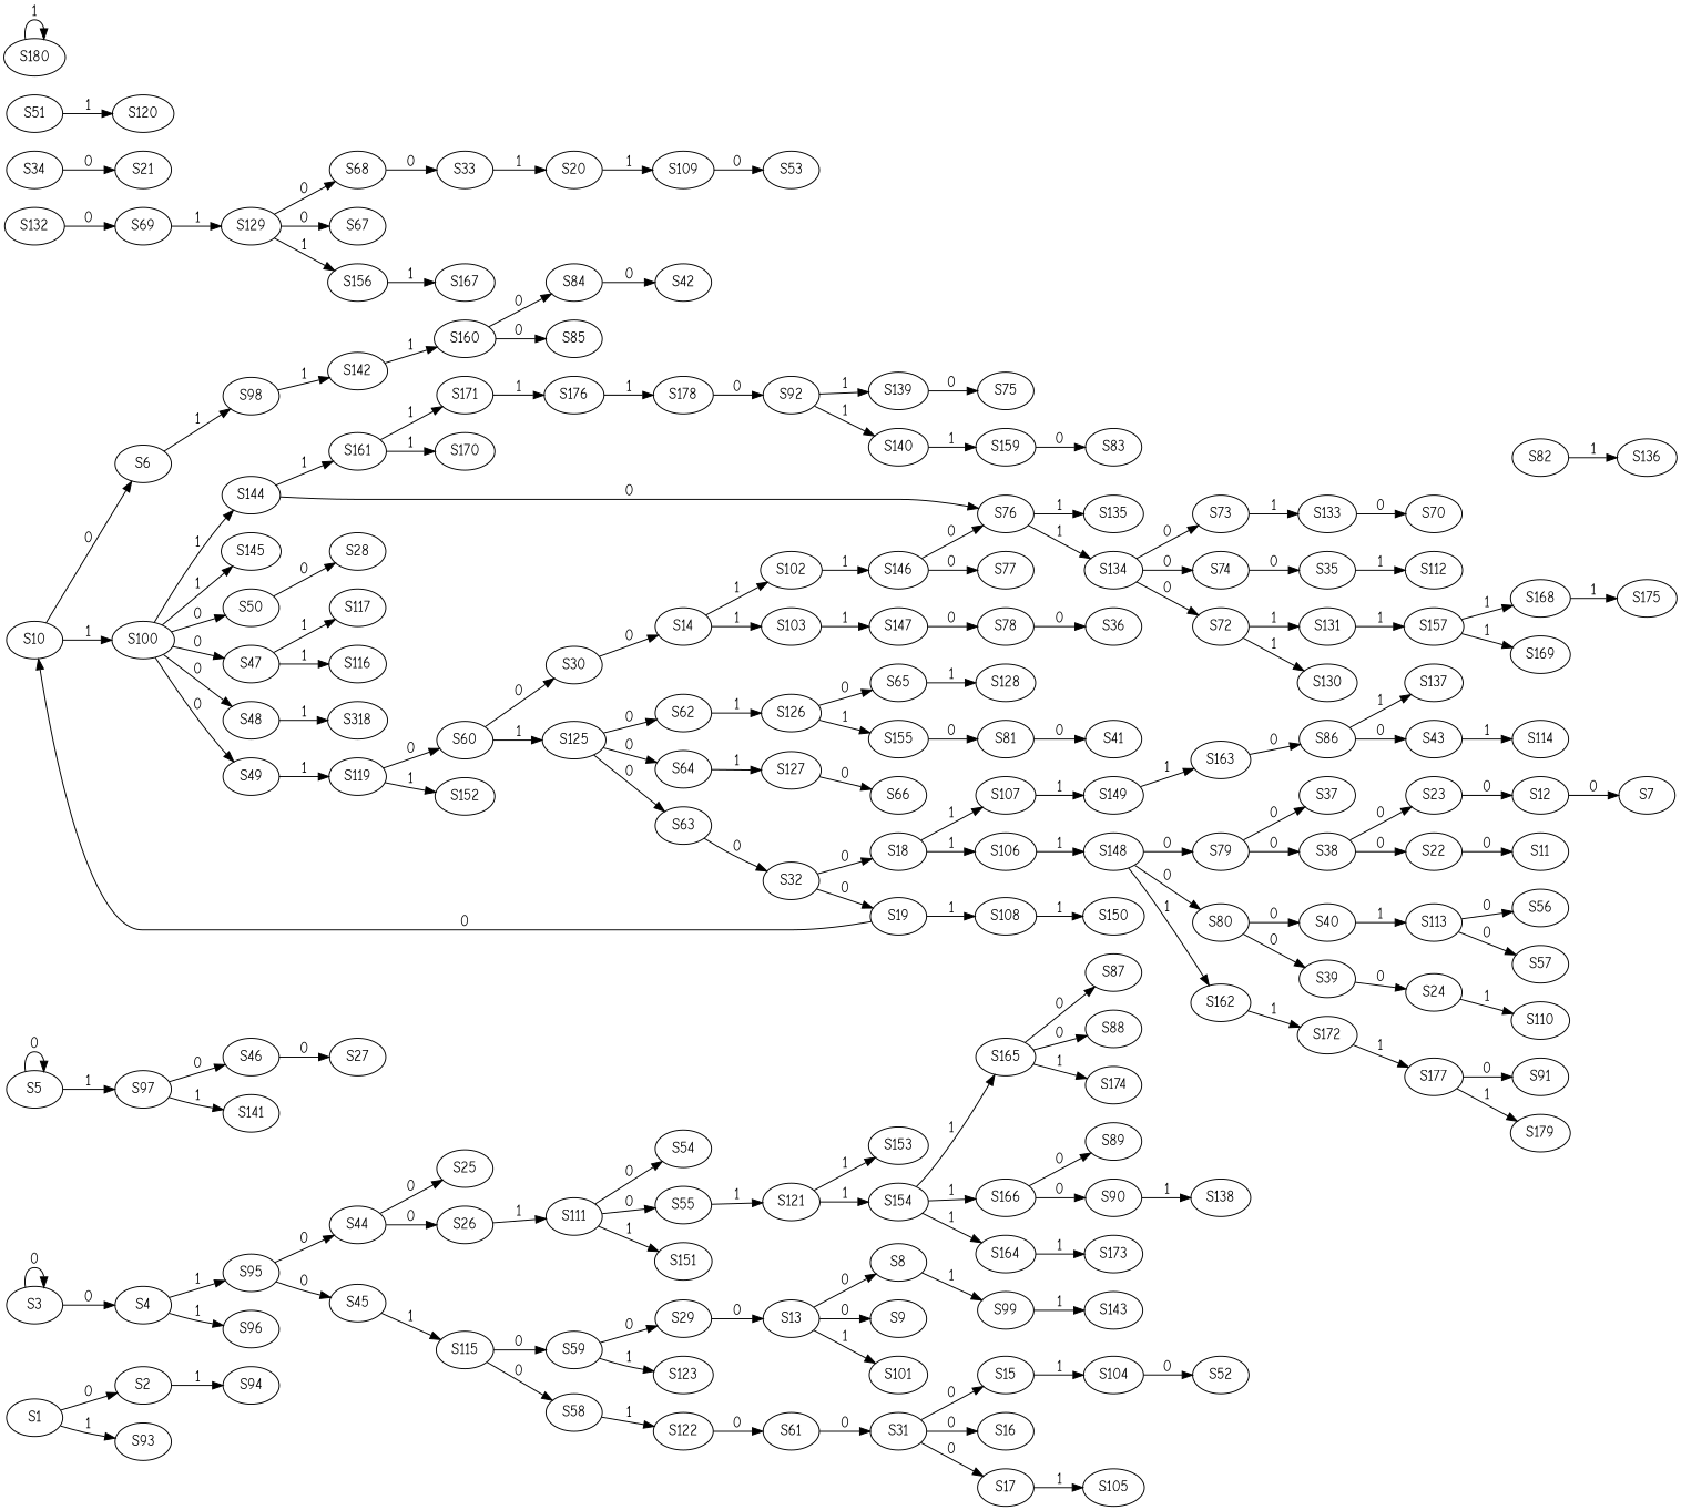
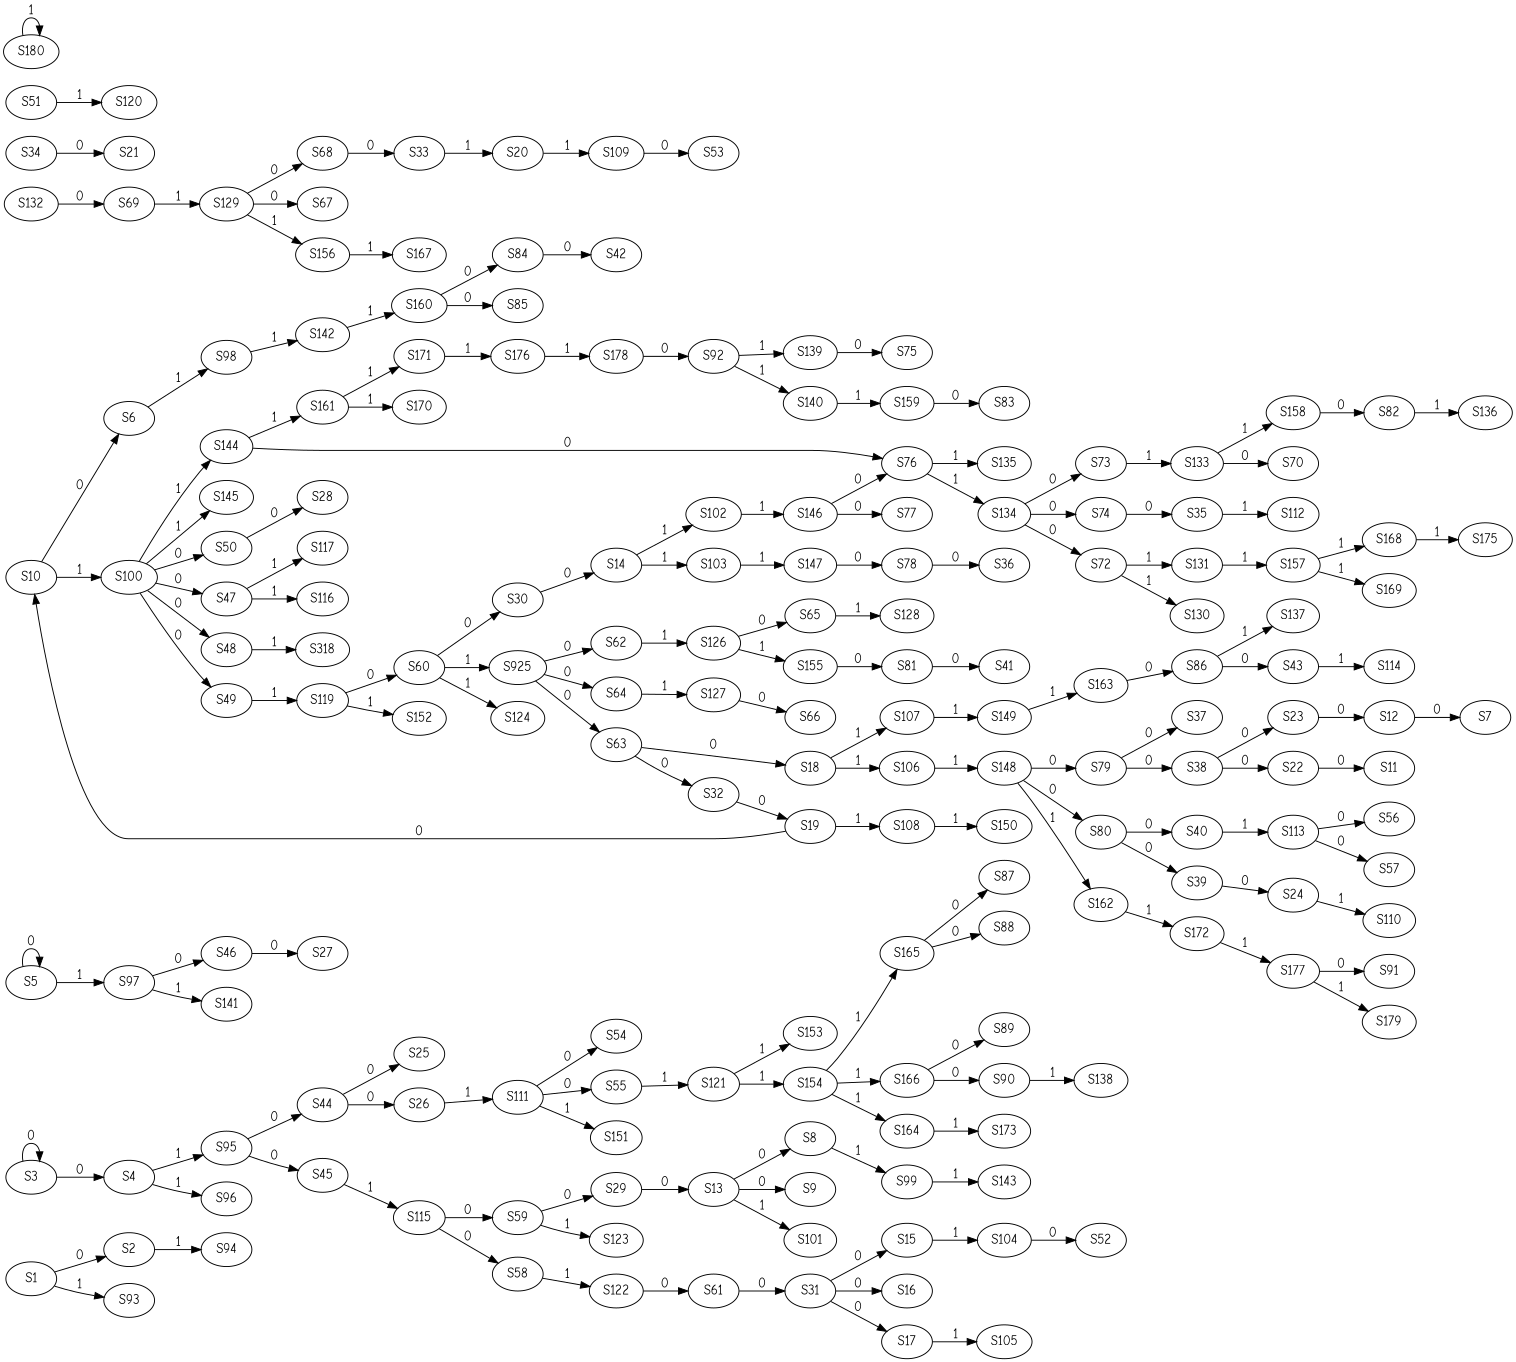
  strict digraph {
    fontname="Comic Neue"
    rankdir=LR
    node [fontname="Comic Neue"]
    edge [fontname="Comic Neue"]
    S1
    S2
    S93
    S94
    S3
    S4
    S95
    S96
    S44
    S45
    S5
    S97
    S46
    S141
    S10
    S6
    S100
    S98
    S50
    S47
    S48
    S49
    S144
    S145
    S142
    S12
    S7
    S13
    S8
    S9
    S101
    S99
    S143
    S19
    S108
    S150
    S22
    S11
    S23
    S29
    S30
    S14
    S103
    S102
    S147
    S146
    S31
    S15
    S16
    S17
    S104
    S105
    S52
    S32
    S18
    S106
    S107
    S148
    S149
    S33
    S20
    S109
    S53
    S34
    S21
    S38
    S39
    S24
    S110
    S25
    S26
    S111
    S54
    S55
    S151
    S27
    S28
    S59
    S123
    S60
-   S125
+   S125 [label=S925]
+   S124
    S63
    S62
    S64
    S61
    S68
    S74
    S35
    S112
    S78
    S36
    S79
    S37
    S80
    S40
    S113
    S56
    S57
    S81
    S41
    S84
    S42
    S86
    S43
    S137
    S114
    S115
    S58
    S116
    S117
    n112 [label=S318]
    S119
    S76
    S161
    S152
    S51
    S120
    S121
    S153
    S154
    S122
    S126
    S127
    S65
    S155
    S66
    S128
    S129
    S67
    S156
    S167
    S132
    S69
    S133
    S70
+   S158
    S82
    S134
    S72
    S73
    S130
    S131
    S157
    S139
    S75
    S135
    S170
    S171
    S77
    S162
    S172
    S136
    S159
    S83
    S160
    S85
    S163
    S165
    S87
    S88
-   S174
    S166
    S89
    S90
    S138
    S177
    S91
    S179
    S178
    S92
    S140
    S164
    S168
    S169
    S173
    S175
    S176
    S180
    S1 -> S2 [label=0]
    S1 -> S93 [label=1]
    S2 -> S94 [label=1]
    S3 -> S3 [label=0]
    S3 -> S4 [label=0]
    S4 -> S95 [label=1]
    S4 -> S96 [label=1]
    S95 -> S44 [label=0]
    S95 -> S45 [label=0]
    S44 -> S25 [label=0]
    S44 -> S26 [label=0]
    S45 -> S115 [label=1]
    S5 -> S5 [label=0]
    S5 -> S97 [label=1]
    S97 -> S46 [label=0]
    S97 -> S141 [label=1]
    S46 -> S27 [label=0]
    S10 -> S6 [label=0]
    S10 -> S100 [label=1]
    S6 -> S98 [label=1]
    S100 -> S50 [label=0]
    S100 -> S47 [label=0]
    S100 -> S48 [label=0]
    S100 -> S49 [label=0]
    S100 -> S144 [label=1]
    S100 -> S145 [label=1]
    S98 -> S142 [label=1]
    S50 -> S28 [label=0]
    S47 -> S116 [label=1]
    S47 -> S117 [label=1]
    S48 -> n112 [label=1]
    S49 -> S119 [label=1]
    S144 -> S76 [label=0]
    S144 -> S161 [label=1]
    S142 -> S160 [label=1]
    S12 -> S7 [label=0]
    S13 -> S8 [label=0]
    S13 -> S9 [label=0]
    S13 -> S101 [label=1]
    S8 -> S99 [label=1]
    S99 -> S143 [label=1]
    S19 -> S10 [label=0]
    S19 -> S108 [label=1]
    S108 -> S150 [label=1]
    S22 -> S11 [label=0]
    S23 -> S12 [label=0]
    S29 -> S13 [label=0]
    S30 -> S14 [label=0]
    S14 -> S103 [label=1]
    S14 -> S102 [label=1]
    S103 -> S147 [label=1]
    S102 -> S146 [label=1]
    S147 -> S78 [label=0]
    S146 -> S76 [label=0]
    S146 -> S77 [label=0]
    S31 -> S15 [label=0]
    S31 -> S16 [label=0]
    S31 -> S17 [label=0]
    S15 -> S104 [label=1]
    S17 -> S105 [label=1]
    S104 -> S52 [label=0]
    S32 -> S19 [label=0]
-   S32 -> S18 [label=0]
+   S63 -> S18 [label=0]
    S18 -> S106 [label=1]
    S18 -> S107 [label=1]
    S106 -> S148 [label=1]
    S107 -> S149 [label=1]
    S148 -> S79 [label=0]
    S148 -> S80 [label=0]
    S148 -> S162 [label=1]
    S149 -> S163 [label=1]
    S33 -> S20 [label=1]
    S20 -> S109 [label=1]
    S109 -> S53 [label=0]
    S34 -> S21 [label=0]
    S38 -> S22 [label=0]
    S38 -> S23 [label=0]
    S39 -> S24 [label=0]
    S24 -> S110 [label=1]
    S26 -> S111 [label=1]
    S111 -> S54 [label=0]
    S111 -> S55 [label=0]
    S111 -> S151 [label=1]
    S55 -> S121 [label=1]
    S59 -> S29 [label=0]
    S59 -> S123 [label=1]
    S60 -> S30 [label=0]
    S60 -> S125 [label=1]
+   S60 -> S124 [label=1]
    S125 -> S63 [label=0]
    S125 -> S62 [label=0]
    S125 -> S64 [label=0]
    S63 -> S32 [label=0]
    S62 -> S126 [label=1]
    S64 -> S127 [label=1]
    S61 -> S31 [label=0]
    S68 -> S33 [label=0]
    S74 -> S35 [label=0]
    S35 -> S112 [label=1]
    S78 -> S36 [label=0]
    S79 -> S38 [label=0]
    S79 -> S37 [label=0]
    S80 -> S39 [label=0]
    S80 -> S40 [label=0]
    S40 -> S113 [label=1]
    S113 -> S56 [label=0]
    S113 -> S57 [label=0]
    S81 -> S41 [label=0]
    S84 -> S42 [label=0]
    S86 -> S43 [label=0]
    S86 -> S137 [label=1]
    S43 -> S114 [label=1]
    S115 -> S59 [label=0]
    S115 -> S58 [label=0]
    S58 -> S122 [label=1]
    S119 -> S60 [label=0]
    S119 -> S152 [label=1]
    S76 -> S134 [label=1]
    S76 -> S135 [label=1]
    S161 -> S170 [label=1]
    S161 -> S171 [label=1]
    S51 -> S120 [label=1]
    S121 -> S153 [label=1]
    S121 -> S154 [label=1]
    S154 -> S165 [label=1]
    S154 -> S166 [label=1]
    S154 -> S164 [label=1]
    S122 -> S61 [label=0]
    S126 -> S65 [label=0]
    S126 -> S155 [label=1]
    S127 -> S66 [label=0]
    S65 -> S128 [label=1]
    S155 -> S81 [label=0]
    S129 -> S68 [label=0]
    S129 -> S67 [label=0]
    S129 -> S156 [label=1]
    S156 -> S167 [label=1]
    S132 -> S69 [label=0]
    S69 -> S129 [label=1]
    S133 -> S70 [label=0]
+   S133 -> S158 [label=1]
+   S158 -> S82 [label=0]
    S82 -> S136 [label=1]
    S134 -> S74 [label=0]
    S134 -> S72 [label=0]
    S134 -> S73 [label=0]
    S72 -> S130 [label=1]
    S72 -> S131 [label=1]
    S73 -> S133 [label=1]
    S131 -> S157 [label=1]
    S157 -> S168 [label=1]
    S157 -> S169 [label=1]
    S139 -> S75 [label=0]
    S171 -> S176 [label=1]
    S162 -> S172 [label=1]
    S172 -> S177 [label=1]
    S159 -> S83 [label=0]
    S160 -> S84 [label=0]
    S160 -> S85 [label=0]
    S163 -> S86 [label=0]
    S165 -> S87 [label=0]
    S165 -> S88 [label=0]
-   S165 -> S174 [label=1]
    S166 -> S89 [label=0]
    S166 -> S90 [label=0]
    S90 -> S138 [label=1]
    S177 -> S91 [label=0]
    S177 -> S179 [label=1]
    S178 -> S92 [label=0]
    S92 -> S139 [label=1]
    S92 -> S140 [label=1]
    S140 -> S159 [label=1]
    S164 -> S173 [label=1]
    S168 -> S175 [label=1]
    S176 -> S178 [label=1]
    S180 -> S180 [label=1]
  }
